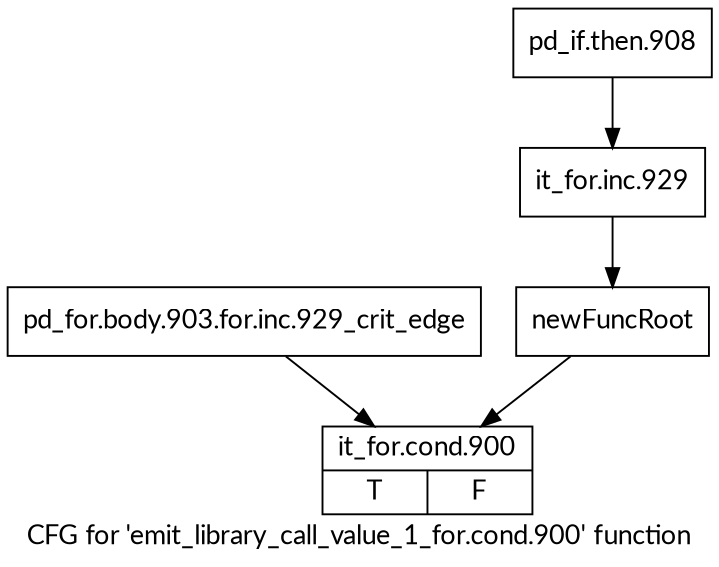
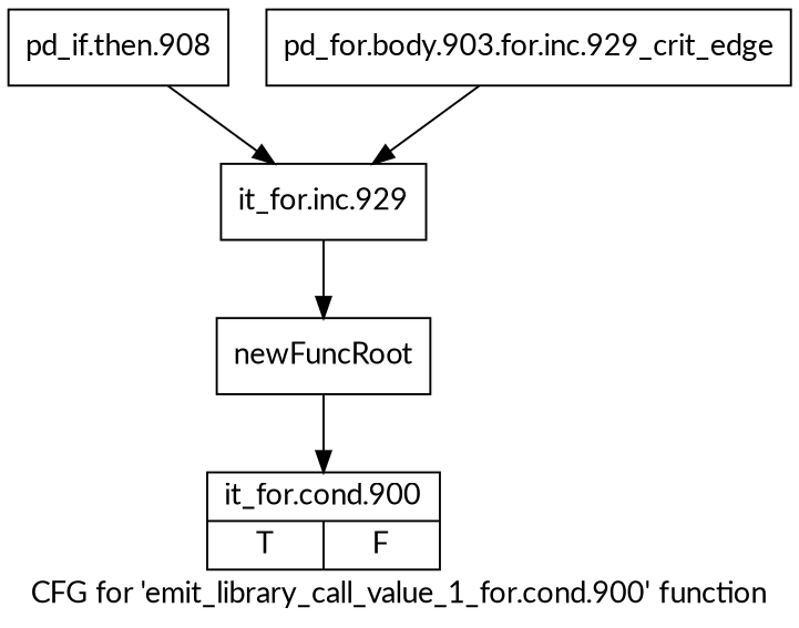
  digraph {
    fontname=Lato
    label="CFG for 'emit_library_call_value_1_for.cond.900' function"
    node [fontname=Lato shape=record]
    edge [fontname=Lato]
    n1 [label="{newFuncRoot}"]
    n2 [label="{it_for.cond.900|{<s0>T|<s1>F}}"]
    n3 [label="{pd_if.then.908}"]
    n4 [label="{it_for.inc.929}"]
    n5 [label="{pd_for.body.903.for.inc.929_crit_edge}"]
    n1 -> n2
    n3 -> n4
    n4 -> n1
-   n5 -> n2
+   n5 -> n4
  }
